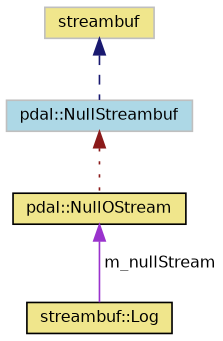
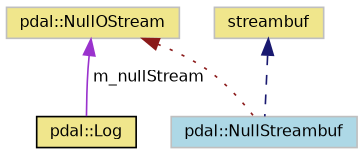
  digraph {
    node [color=black fillcolor=khaki fontname=Helvetica fontsize=10 shape=record style=filled]
    edge [dir=back fontname=Helvetica fontsize=10 labelfontname=Helvetica labelfontsize=10]
-   n1 [fontcolor=black height=0.2 label="streambuf::Log" width=0.4]
-   n2 [height=0.2 label="pdal::NullOStream" width=0.4]
+   n1 [fontcolor=black height=0.2 label="pdal::Log" width=0.4]
+   n2 [color=grey75 height=0.2 label="pdal::NullOStream" width=0.4]
    n3 [color=grey75 fillcolor=lightblue height=0.2 label="pdal::NullStreambuf" width=0.4]
    n4 [color=grey75 height=0.2 label=streambuf width=0.4]
    n2 -> n1 [color=darkorchid3 label=" m_nullStream" style=solid]
-   n3 -> n2 [color=firebrick4 style=dotted]
+   n2 -> n3 [color=firebrick4 style=dotted]
    n4 -> n3 [color=midnightblue style=dashed]
  }
